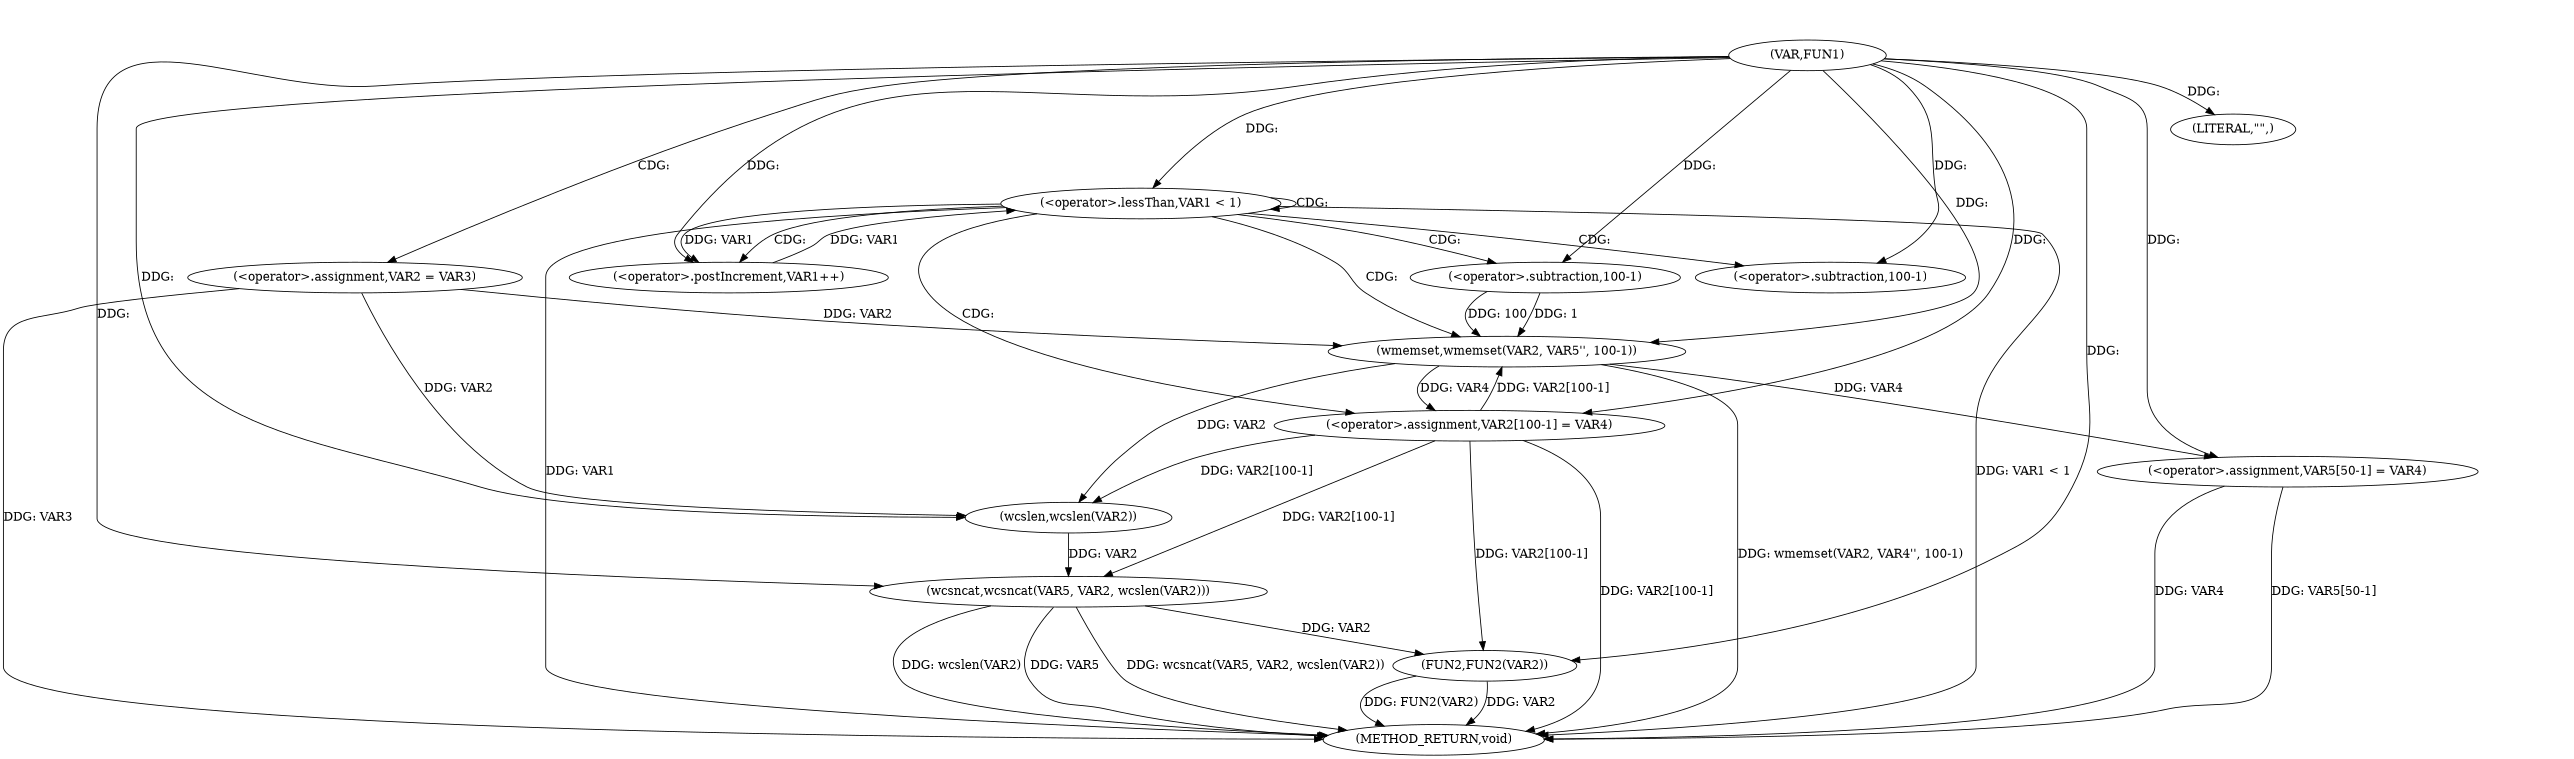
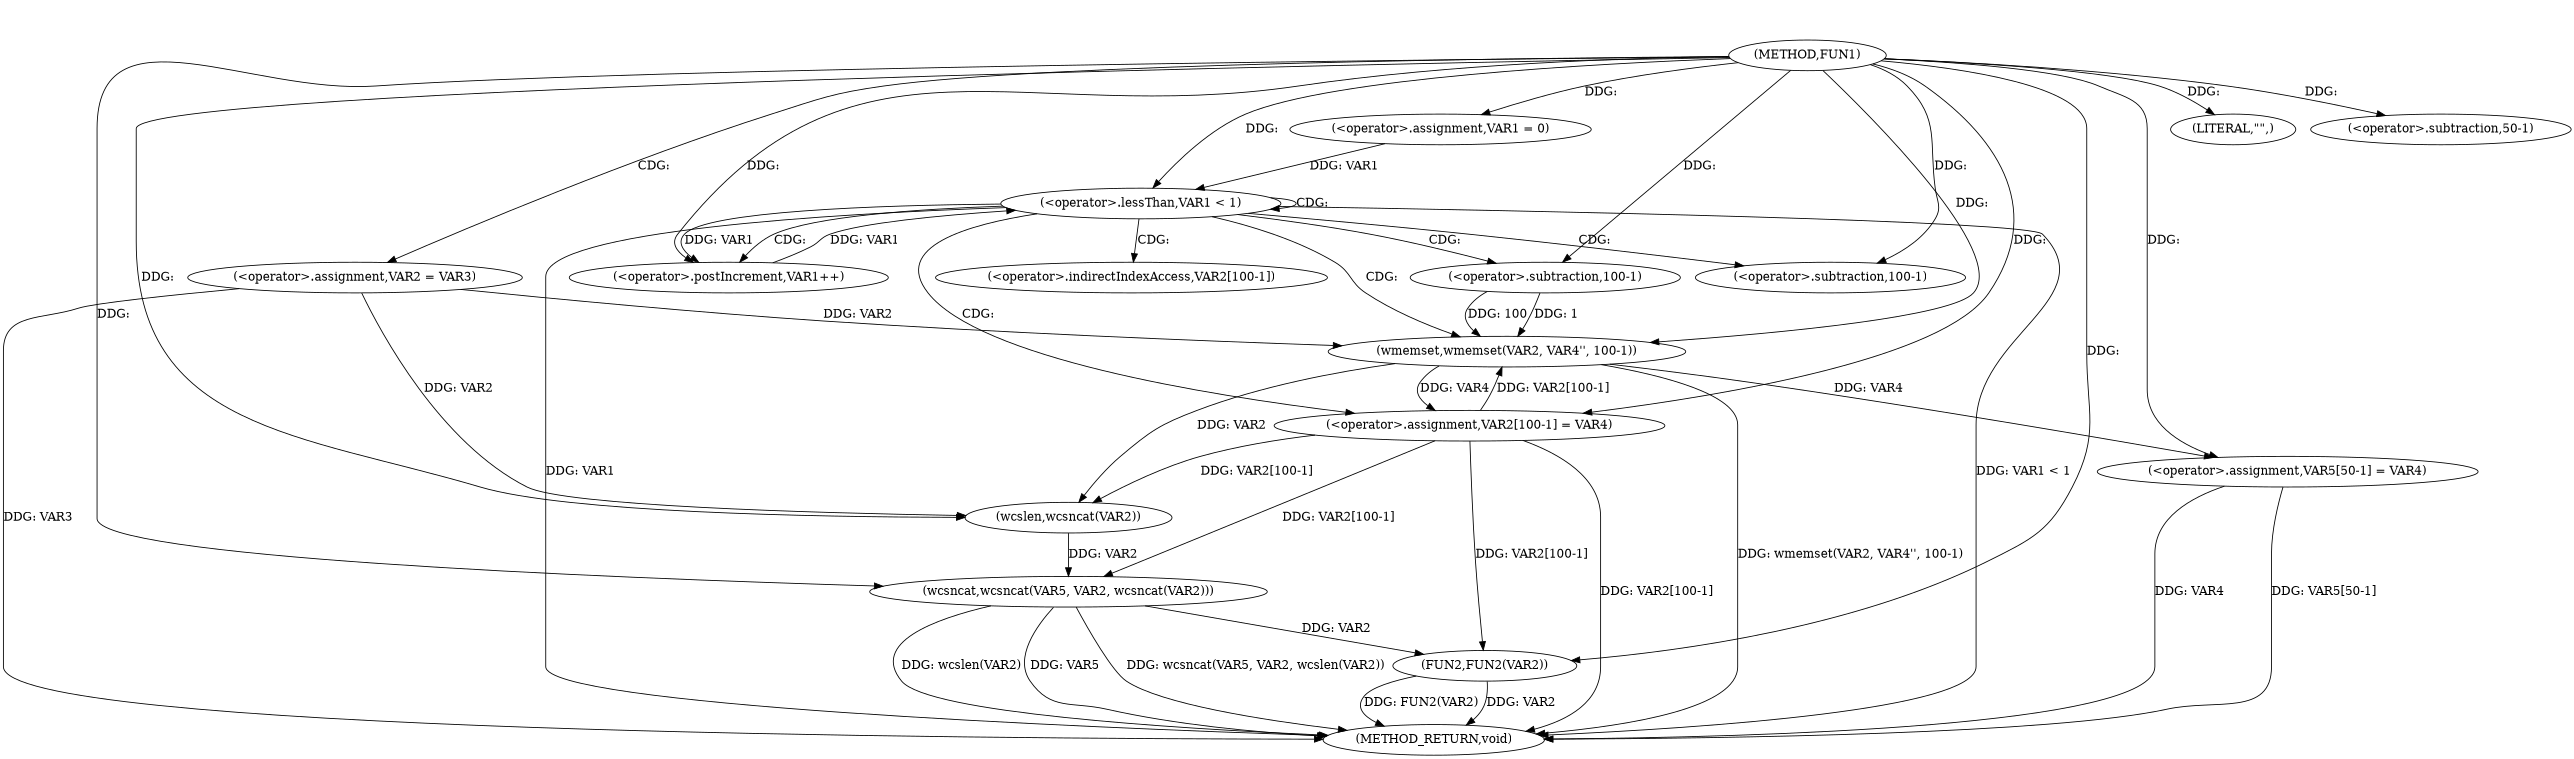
  digraph {
-   n1 [label="(VAR,FUN1)"]
+   n1 [label="(METHOD,FUN1)"]
    n2 [label="(<operator>.assignment,VAR2 = VAR3)"]
+   n3 [label="(<operator>.assignment,VAR1 = 0)"]
    n4 [label="(<operator>.lessThan,VAR1 < 1)"]
    n5 [label="(<operator>.postIncrement,VAR1++)"]
-   n6 [label="(wmemset,wmemset(VAR2, VAR5'', 100-1))"]
+   n6 [label="(wmemset,wmemset(VAR2, VAR4'', 100-1))"]
    n7 [label="(<operator>.subtraction,100-1)"]
    n8 [label="(<operator>.assignment,VAR2[100-1] = VAR4)"]
    n9 [label="(<operator>.subtraction,100-1)"]
    n10 [label="(LITERAL,\"\",)"]
-   n11 [label="(wcsncat,wcsncat(VAR5, VAR2, wcslen(VAR2)))"]
-   n12 [label="(wcslen,wcslen(VAR2))"]
+   n11 [label="(wcsncat,wcsncat(VAR5, VAR2, wcsncat(VAR2)))"]
+   n12 [label="(wcslen,wcsncat(VAR2))"]
    n13 [label="(<operator>.assignment,VAR5[50-1] = VAR4)"]
+   n14 [label="(<operator>.subtraction,50-1)"]
    n15 [label="(FUN2,FUN2(VAR2))"]
    n16 [label="(METHOD_RETURN,void)"]
+   n17 [label="(<operator>.indirectIndexAccess,VAR2[100-1])"]
    n1 -> n2 [label="CDG: "]
+   n1 -> n3 [label="DDG: "]
    n1 -> n4 [label="DDG: "]
    n1 -> n5 [label="DDG: "]
    n1 -> n6 [label="DDG: "]
    n1 -> n7 [label="DDG: "]
    n1 -> n8 [label="DDG: "]
    n1 -> n9 [label="DDG: "]
    n1 -> n10 [label="DDG: "]
    n1 -> n11 [label="DDG: "]
    n1 -> n12 [label="DDG: "]
    n1 -> n13 [label="DDG: "]
+   n1 -> n14 [label="DDG: "]
    n1 -> n15 [label="DDG: "]
    n2 -> n6 [label="DDG: VAR2"]
    n2 -> n12 [label="DDG: VAR2"]
    n2 -> n16 [label="DDG: VAR3"]
+   n3 -> n4 [label="DDG: VAR1"]
    n4 -> n4 [label="CDG: "]
    n4 -> n5 [label="DDG: VAR1"]
    n4 -> n5 [label="CDG: "]
    n4 -> n6 [label="CDG: "]
    n4 -> n7 [label="CDG: "]
    n4 -> n8 [label="CDG: "]
    n4 -> n9 [label="CDG: "]
    n4 -> n16 [label="DDG: VAR1"]
    n4 -> n16 [label="DDG: VAR1 < 1"]
+   n4 -> n17 [label="CDG: "]
    n5 -> n4 [label="DDG: VAR1"]
    n6 -> n8 [label="DDG: VAR4"]
    n6 -> n12 [label="DDG: VAR2"]
    n6 -> n13 [label="DDG: VAR4"]
    n6 -> n16 [label="DDG: wmemset(VAR2, VAR4'', 100-1)"]
    n7 -> n6 [label="DDG: 100"]
    n7 -> n6 [label="DDG: 1"]
    n8 -> n6 [label="DDG: VAR2[100-1]"]
    n8 -> n11 [label="DDG: VAR2[100-1]"]
    n8 -> n12 [label="DDG: VAR2[100-1]"]
    n8 -> n15 [label="DDG: VAR2[100-1]"]
    n8 -> n16 [label="DDG: VAR2[100-1]"]
    n11 -> n15 [label="DDG: VAR2"]
    n11 -> n16 [label="DDG: VAR5"]
    n11 -> n16 [label="DDG: wcsncat(VAR5, VAR2, wcslen(VAR2))"]
    n11 -> n16 [label="DDG: wcslen(VAR2)"]
    n12 -> n11 [label="DDG: VAR2"]
    n13 -> n16 [label="DDG: VAR5[50-1]"]
    n13 -> n16 [label="DDG: VAR4"]
    n15 -> n16 [label="DDG: VAR2"]
    n15 -> n16 [label="DDG: FUN2(VAR2)"]
  }
